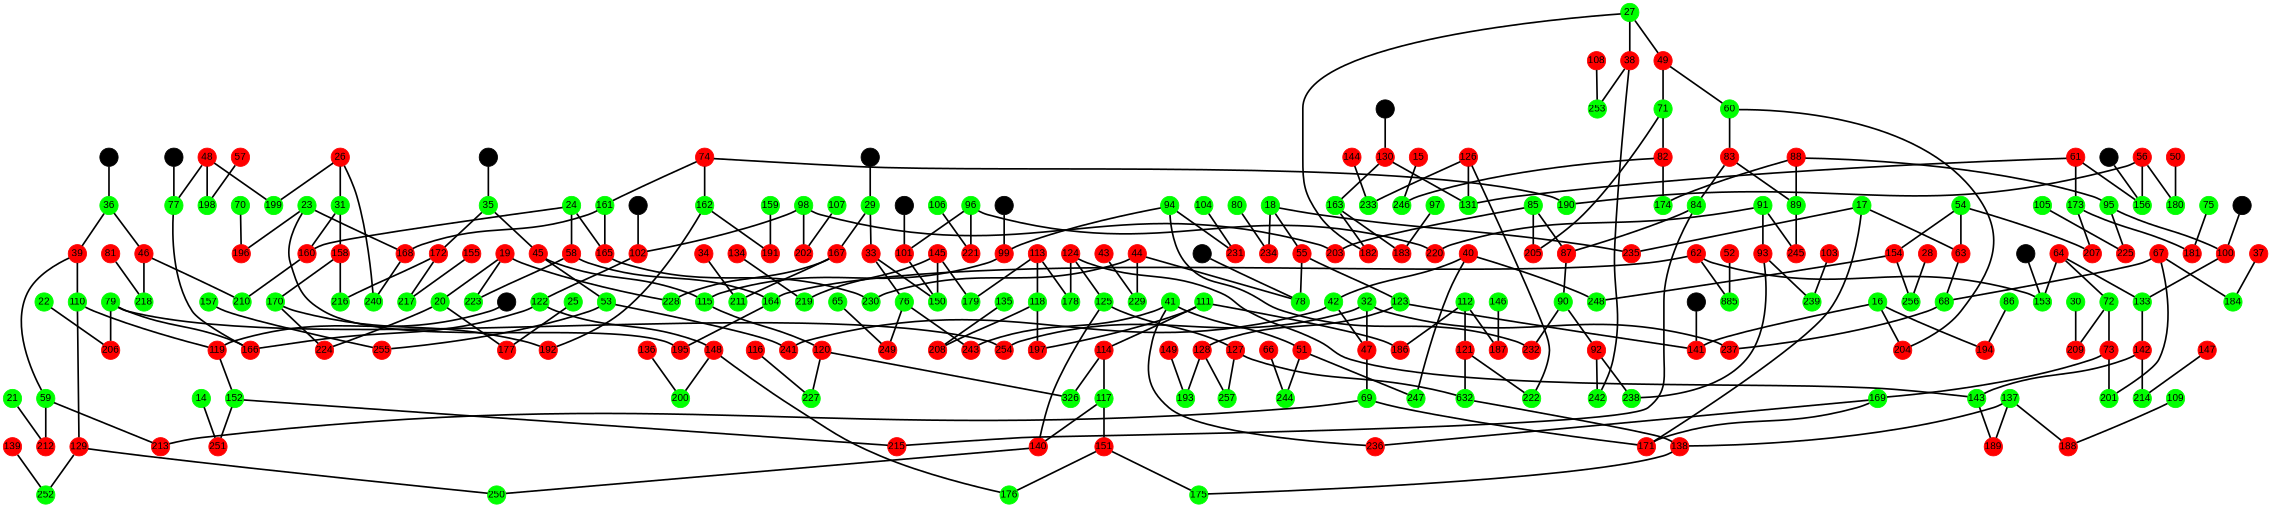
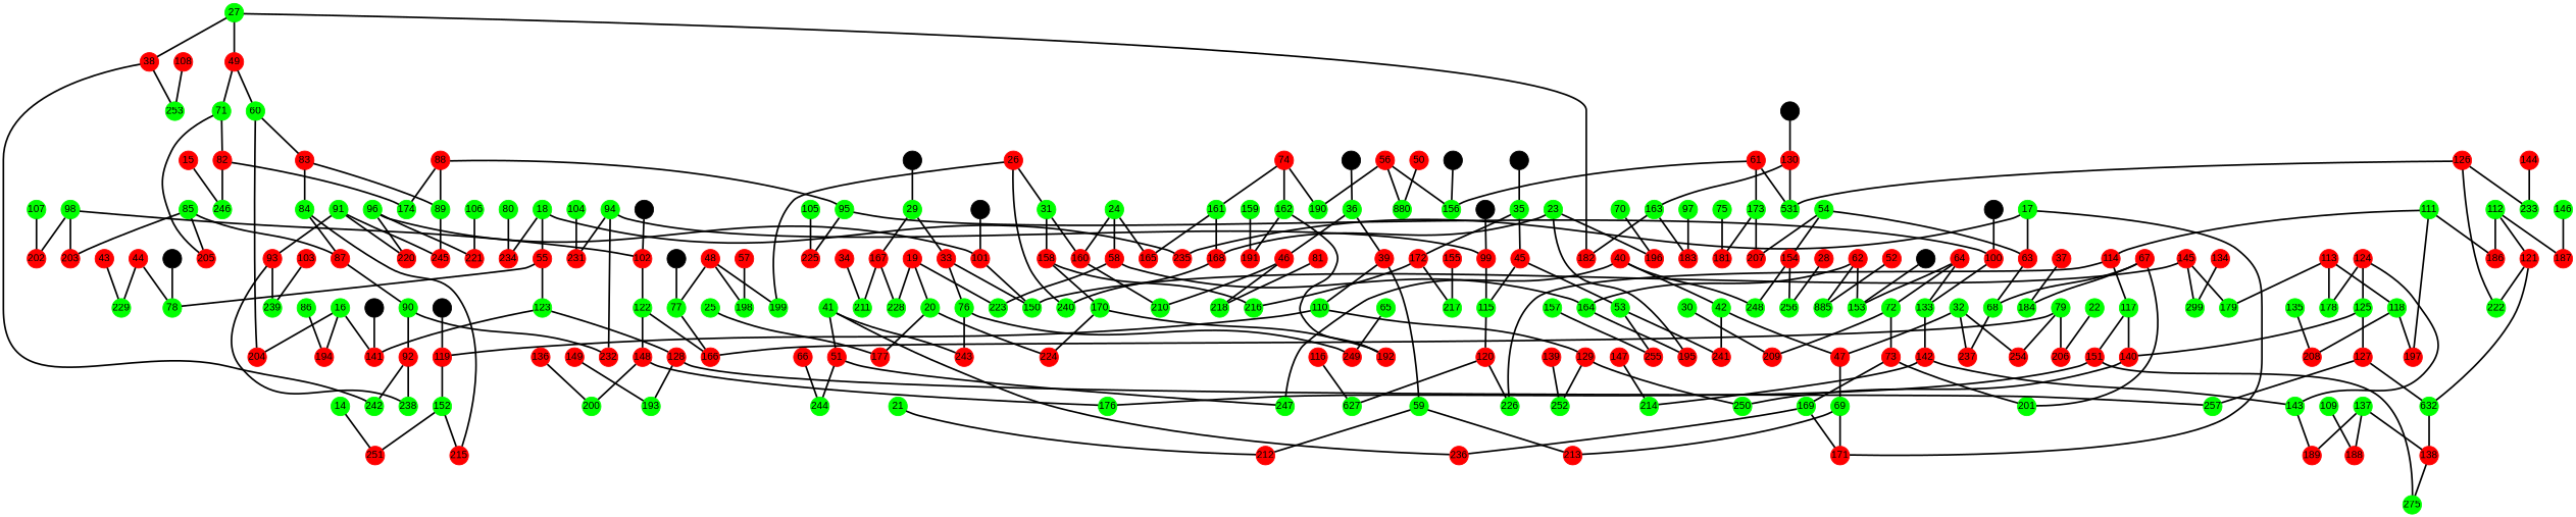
  graph {
    node [color=red fixedsize=true fontname=Arial fontsize=12 shape=circle style=filled]
    edge [penwidth=2.0]
    n1 [color=black height=0.3 label=B width=0.3]
    n2 [height=0.3 label=119 width=0.3]
    n3 [color=green height=0.3 label=152 width=0.3]
    n4 [height=0.3 label=151 width=0.3]
    n5 [color=green height=0.3 label=176 width=0.3]
-   n6 [color=green height=0.3 label=175 width=0.3]
+   n6 [color=green height=0.3 label=275 width=0.3]
    n7 [color=green height=0.3 label=25 width=0.3]
    n8 [height=0.3 label=177 width=0.3]
    n9 [height=0.3 label=50 width=0.3]
-   n10 [color=green height=0.3 label=180 width=0.3]
+   n10 [color=green height=0.3 label=880 width=0.3]
    n11 [color=green height=0.3 label=201 width=0.3]
    n12 [color=green height=0.3 label=75 width=0.3]
    n13 [height=0.3 label=181 width=0.3]
-   n14 [color=green height=0.3 label=326 width=0.3]
+   n14 [color=green height=0.3 label=226 width=0.3]
    n15 [height=0.3 label=100 width=0.3]
    n16 [color=green height=0.3 label=133 width=0.3]
    n17 [height=0.3 label=142 width=0.3]
    n18 [height=0.3 label=251 width=0.3]
    n19 [color=green height=0.3 label=125 width=0.3]
    n20 [height=0.3 label=140 width=0.3]
    n21 [height=0.3 label=127 width=0.3]
    n22 [color=green height=0.3 label=250 width=0.3]
    n23 [color=green height=0.3 label=632 width=0.3]
    n24 [color=green height=0.3 label=257 width=0.3]
    n25 [color=green height=0.3 label=150 width=0.3]
    n26 [color=green height=0.3 label=24 width=0.3]
    n27 [height=0.3 label=165 width=0.3]
    n28 [height=0.3 label=160 width=0.3]
    n29 [height=0.3 label=58 width=0.3]
-   n30 [color=green height=0.3 label=230 width=0.3]
    n31 [color=green height=0.3 label=210 width=0.3]
    n32 [color=green height=0.3 label=223 width=0.3]
    n33 [color=green height=0.3 label=164 width=0.3]
    n34 [height=0.3 label=49 width=0.3]
    n35 [color=green height=0.3 label=71 width=0.3]
    n36 [color=green height=0.3 label=60 width=0.3]
    n37 [height=0.3 label=82 width=0.3]
    n38 [height=0.3 label=205 width=0.3]
    n39 [height=0.3 label=204 width=0.3]
    n40 [height=0.3 label=83 width=0.3]
    n41 [color=green height=0.3 label=200 width=0.3]
    n42 [height=0.3 label=74 width=0.3]
    n43 [color=green height=0.3 label=190 width=0.3]
    n44 [color=green height=0.3 label=162 width=0.3]
    n45 [color=green height=0.3 label=161 width=0.3]
    n46 [height=0.3 label=192 width=0.3]
    n47 [height=0.3 label=191 width=0.3]
    n48 [height=0.3 label=168 width=0.3]
    n49 [height=0.3 label=225 width=0.3]
    n50 [height=0.3 label=99 width=0.3]
    n51 [color=green height=0.3 label=115 width=0.3]
    n52 [height=0.3 label=120 width=0.3]
    n53 [height=0.3 label=124 width=0.3]
    n54 [color=green height=0.3 label=143 width=0.3]
    n55 [color=green height=0.3 label=178 width=0.3]
    n56 [height=0.3 label=189 width=0.3]
    n57 [height=0.3 label=149 width=0.3]
    n58 [color=green height=0.3 label=193 width=0.3]
    n59 [color=green height=0.3 label=23 width=0.3]
    n60 [height=0.3 label=196 width=0.3]
    n61 [height=0.3 label=195 width=0.3]
    n62 [color=green height=0.3 label=240 width=0.3]
    n63 [color=green height=0.3 label=174 width=0.3]
    n64 [height=0.3 label=48 width=0.3]
    n65 [color=green height=0.3 label=199 width=0.3]
    n66 [color=green height=0.3 label=198 width=0.3]
    n67 [color=green height=0.3 label=77 width=0.3]
    n68 [height=0.3 label=166 width=0.3]
    n69 [height=0.3 label=73 width=0.3]
    n70 [color=green height=0.3 label=169 width=0.3]
    n71 [height=0.3 label=171 width=0.3]
    n72 [height=0.3 label=236 width=0.3]
    n73 [height=0.3 label=224 width=0.3]
    n74 [color=green height=0.3 label=98 width=0.3]
    n75 [height=0.3 label=203 width=0.3]
    n76 [height=0.3 label=102 width=0.3]
    n77 [height=0.3 label=202 width=0.3]
    n78 [color=green height=0.3 label=122 width=0.3]
    n79 [height=0.3 label=249 width=0.3]
    n80 [color=green height=0.3 label=123 width=0.3]
    n81 [height=0.3 label=141 width=0.3]
    n82 [height=0.3 label=128 width=0.3]
    n83 [height=0.3 label=148 width=0.3]
    n84 [color=green height=0.3 label=22 width=0.3]
    n85 [height=0.3 label=206 width=0.3]
    n86 [color=green height=0.3 label=173 width=0.3]
    n87 [height=0.3 label=207 width=0.3]
    n88 [height=0.3 label=47 width=0.3]
    n89 [color=green height=0.3 label=69 width=0.3]
    n90 [height=0.3 label=213 width=0.3]
    n91 [color=green height=0.3 label=72 width=0.3]
    n92 [height=0.3 label=209 width=0.3]
    n93 [color=green height=0.3 label=97 width=0.3]
    n94 [height=0.3 label=183 width=0.3]
    n95 [color=green height=0.3 label=248 width=0.3]
    n96 [height=0.3 label=147 width=0.3]
    n97 [color=green height=0.3 label=214 width=0.3]
    n98 [color=green height=0.3 label=21 width=0.3]
    n99 [height=0.3 label=212 width=0.3]
    n100 [height=0.3 label=172 width=0.3]
    n101 [color=green height=0.3 label=217 width=0.3]
    n102 [color=green height=0.3 label=216 width=0.3]
    n103 [height=0.3 label=46 width=0.3]
    n104 [color=green height=0.3 label=218 width=0.3]
    n105 [height=0.3 label=197 width=0.3]
    n106 [color=green height=0.3 label=246 width=0.3]
    n107 [color=green height=0.3 label=222 width=0.3]
    n108 [color=green height=0.3 label=96 width=0.3]
    n109 [height=0.3 label=221 width=0.3]
    n110 [height=0.3 label=220 width=0.3]
    n111 [height=0.3 label=101 width=0.3]
    n112 [color=green height=0.3 label=247 width=0.3]
    n113 [height=0.3 label=121 width=0.3]
    n114 [height=0.3 label=138 width=0.3]
    n115 [color=green height=0.3 label=146 width=0.3]
    n116 [height=0.3 label=187 width=0.3]
    n117 [color=green height=0.3 label=20 width=0.3]
    n118 [height=0.3 label=45 width=0.3]
    n119 [color=green height=0.3 label=53 width=0.3]
    n120 [height=0.3 label=241 width=0.3]
    n121 [height=0.3 label=255 width=0.3]
    n122 [color=green height=0.3 label=70 width=0.3]
    n123 [color=green height=0.3 label=95 width=0.3]
-   n124 [color=green height=0.3 label=227 width=0.3]
+   n124 [color=green height=0.3 label=627 width=0.3]
    n125 [height=0.3 label=145 width=0.3]
-   n126 [color=green height=0.3 label=219 width=0.3]
+   n126 [color=green height=0.3 label=299 width=0.3]
    n127 [color=green height=0.3 label=179 width=0.3]
    n128 [height=0.3 label=19 width=0.3]
    n129 [color=green height=0.3 label=228 width=0.3]
    n130 [color=green height=0.3 label=170 width=0.3]
    n131 [height=0.3 label=44 width=0.3]
    n132 [color=green height=0.3 label=78 width=0.3]
    n133 [color=green height=0.3 label=229 width=0.3]
    n134 [color=green height=0.3 label=94 width=0.3]
    n135 [height=0.3 label=232 width=0.3]
    n136 [height=0.3 label=231 width=0.3]
    n137 [height=0.3 label=245 width=0.3]
    n138 [height=0.3 label=215 width=0.3]
    n139 [height=0.3 label=144 width=0.3]
    n140 [color=green height=0.3 label=233 width=0.3]
    n141 [color=green height=0.3 label=18 width=0.3]
    n142 [height=0.3 label=235 width=0.3]
    n143 [height=0.3 label=234 width=0.3]
    n144 [height=0.3 label=55 width=0.3]
    n145 [height=0.3 label=43 width=0.3]
    n146 [height=0.3 label=194 width=0.3]
    n147 [color=green height=0.3 label=68 width=0.3]
    n148 [height=0.3 label=237 width=0.3]
    n149 [height=0.3 label=93 width=0.3]
    n150 [color=green height=0.3 label=239 width=0.3]
    n151 [color=green height=0.3 label=238 width=0.3]
    n152 [color=green height=0.3 label=244 width=0.3]
    n153 [color=green height=0.3 label=118 width=0.3]
    n154 [height=0.3 label=208 width=0.3]
    n155 [color=green height=0.3 label=17 width=0.3]
    n156 [height=0.3 label=63 width=0.3]
    n157 [color=green height=0.3 label=42 width=0.3]
    n158 [height=0.3 label=67 width=0.3]
    n159 [color=green height=0.3 label=184 width=0.3]
    n160 [height=0.3 label=92 width=0.3]
    n161 [color=green height=0.3 label=242 width=0.3]
    n162 [height=0.3 label=243 width=0.3]
    n163 [color=green height=0.3 label=117 width=0.3]
    n164 [color=green height=0.3 label=16 width=0.3]
    n165 [height=0.3 label=167 width=0.3]
    n166 [color=green height=0.3 label=211 width=0.3]
    n167 [color=green height=0.3 label=41 width=0.3]
    n168 [height=0.3 label=51 width=0.3]
    n169 [height=0.3 label=66 width=0.3]
    n170 [color=green height=0.3 label=91 width=0.3]
    n171 [height=0.3 label=116 width=0.3]
    n172 [height=0.3 label=15 width=0.3]
    n173 [height=0.3 label=40 width=0.3]
    n174 [color=green height=0.3 label=65 width=0.3]
    n175 [color=green height=0.3 label=90 width=0.3]
    n176 [color=green height=0.3 label=14 width=0.3]
    n177 [height=0.3 label=39 width=0.3]
    n178 [color=green height=0.3 label=110 width=0.3]
    n179 [color=green height=0.3 label=59 width=0.3]
    n180 [height=0.3 label=129 width=0.3]
    n181 [height=0.3 label=64 width=0.3]
    n182 [color=green height=0.3 label=153 width=0.3]
    n183 [color=green height=0.3 label=89 width=0.3]
    n184 [height=0.3 label=114 width=0.3]
    n185 [height=0.3 label=139 width=0.3]
    n186 [color=green height=0.3 label=252 width=0.3]
    n187 [color=black height=0.3 label=B width=0.3]
    n188 [color=green height=0.3 label=35 width=0.3]
    n189 [height=0.3 label=38 width=0.3]
    n190 [color=green height=0.3 label=253 width=0.3]
    n191 [height=0.3 label=88 width=0.3]
    n192 [height=0.3 label=113 width=0.3]
    n193 [color=black height=0.3 label=B width=0.3]
    n194 [color=green height=0.3 label=36 width=0.3]
    n195 [color=green height=0.3 label=163 width=0.3]
    n196 [height=0.3 label=182 width=0.3]
    n197 [height=0.3 label=37 width=0.3]
    n198 [height=0.3 label=188 width=0.3]
    n199 [height=0.3 label=62 width=0.3]
    n200 [color=green height=0.3 label=885 width=0.3]
    n201 [height=0.3 label=87 width=0.3]
    n202 [color=green height=0.3 label=112 width=0.3]
    n203 [height=0.3 label=186 width=0.3]
    n204 [color=green height=0.3 label=137 width=0.3]
    n205 [color=black height=0.3 label=B width=0.3]
    n206 [height=0.3 label=61 width=0.3]
-   n207 [color=green height=0.3 label=131 width=0.3]
+   n207 [color=green height=0.3 label=531 width=0.3]
    n208 [color=green height=0.3 label=156 width=0.3]
    n209 [color=green height=0.3 label=86 width=0.3]
    n210 [color=green height=0.3 label=111 width=0.3]
    n211 [height=0.3 label=136 width=0.3]
    n212 [color=black height=0.3 label=B width=0.3]
    n213 [color=green height=0.3 label=84 width=0.3]
    n214 [color=green height=0.3 label=85 width=0.3]
    n215 [color=green height=0.3 label=135 width=0.3]
    n216 [color=black height=0.3 label=B width=0.3]
    n217 [height=0.3 label=130 width=0.3]
    n218 [height=0.3 label=34 width=0.3]
    n219 [color=green height=0.3 label=109 width=0.3]
    n220 [height=0.3 label=134 width=0.3]
    n221 [color=black height=0.3 label=B width=0.3]
    n222 [color=green height=0.3 label=159 width=0.3]
    n223 [height=0.3 label=33 width=0.3]
    n224 [color=green height=0.3 label=76 width=0.3]
    n225 [height=0.3 label=108 width=0.3]
    n226 [color=black height=0.3 label=B width=0.3]
    n227 [height=0.3 label=158 width=0.3]
    n228 [color=green height=0.3 label=32 width=0.3]
    n229 [height=0.3 label=254 width=0.3]
    n230 [height=0.3 label=57 width=0.3]
    n231 [color=green height=0.3 label=107 width=0.3]
    n232 [color=black height=0.3 label=B width=0.3]
    n233 [color=green height=0.3 label=157 width=0.3]
    n234 [color=green height=0.3 label=31 width=0.3]
    n235 [height=0.3 label=56 width=0.3]
    n236 [height=0.3 label=81 width=0.3]
    n237 [color=green height=0.3 label=106 width=0.3]
    n238 [color=black height=0.3 label=B width=0.3]
    n239 [color=green height=0.3 label=29 width=0.3]
    n240 [color=green height=0.3 label=30 width=0.3]
    n241 [color=green height=0.3 label=80 width=0.3]
    n242 [color=green height=0.3 label=105 width=0.3]
    n243 [color=green height=0.3 label=256 width=0.3]
    n244 [color=black height=0.3 label=B width=0.3]
    n245 [height=0.3 label=155 width=0.3]
    n246 [color=green height=0.3 label=54 width=0.3]
    n247 [height=0.3 label=154 width=0.3]
    n248 [color=green height=0.3 label=79 width=0.3]
    n249 [color=green height=0.3 label=104 width=0.3]
    n250 [color=black height=0.3 label=B width=0.3]
    n251 [height=0.3 label=28 width=0.3]
    n252 [height=0.3 label=103 width=0.3]
    n253 [color=black height=0.3 label=B width=0.3]
    n254 [color=green height=0.3 label=27 width=0.3]
    n255 [height=0.3 label=52 width=0.3]
    n256 [color=black height=0.3 label=B width=0.3]
    n257 [height=0.3 label=26 width=0.3]
    n258 [height=0.3 label=126 width=0.3]
    n1 -- n2
    n2 -- n3
    n3 -- n18
    n3 -- n138
    n4 -- n5
    n4 -- n6
    n7 -- n8
    n9 -- n10
    n12 -- n13
    n15 -- n16
    n16 -- n17
    n17 -- n54
    n17 -- n97
    n19 -- n20
    n19 -- n21
    n20 -- n22
    n21 -- n23
    n21 -- n24
    n23 -- n114
    n26 -- n27
    n26 -- n28
    n26 -- n29
-   n27 -- n30
    n28 -- n31
    n29 -- n32
    n29 -- n33
    n33 -- n61
    n34 -- n35
    n34 -- n36
    n35 -- n37
    n35 -- n38
    n36 -- n39
    n36 -- n40
    n37 -- n63
    n37 -- n106
    n40 -- n183
    n40 -- n213
    n42 -- n43
    n42 -- n44
    n42 -- n45
    n44 -- n46
    n44 -- n47
    n45 -- n27
    n45 -- n48
    n48 -- n62
    n50 -- n51
    n51 -- n52
    n52 -- n14
    n52 -- n124
    n53 -- n19
    n53 -- n54
    n53 -- n55
    n54 -- n56
    n57 -- n58
    n59 -- n48
    n59 -- n60
    n59 -- n61
    n64 -- n65
    n64 -- n66
    n64 -- n67
    n67 -- n68
    n69 -- n11
    n69 -- n70
    n70 -- n71
    n70 -- n72
    n74 -- n75
    n74 -- n76
    n74 -- n77
    n76 -- n78
    n78 -- n68
    n78 -- n83
    n80 -- n81
    n80 -- n82
    n82 -- n24
    n82 -- n58
    n83 -- n5
    n83 -- n41
    n84 -- n85
    n86 -- n13
    n86 -- n87
    n88 -- n89
    n89 -- n71
    n89 -- n90
    n91 -- n69
    n91 -- n92
    n93 -- n94
    n96 -- n97
    n98 -- n99
    n100 -- n101
    n100 -- n102
    n103 -- n31
    n103 -- n104
    n108 -- n109
    n108 -- n110
    n108 -- n111
    n111 -- n25
    n113 -- n23
    n113 -- n107
    n114 -- n6
    n115 -- n116
    n117 -- n8
    n117 -- n73
    n118 -- n51
    n118 -- n119
    n119 -- n120
    n119 -- n121
    n122 -- n60
    n123 -- n15
    n123 -- n49
    n125 -- n25
    n125 -- n126
    n125 -- n127
    n128 -- n32
    n128 -- n117
    n128 -- n129
    n130 -- n46
    n130 -- n73
-   n131 -- n30
    n131 -- n132
    n131 -- n133
    n134 -- n50
    n134 -- n135
    n134 -- n136
    n139 -- n140
    n141 -- n142
    n141 -- n143
    n141 -- n144
    n144 -- n80
    n144 -- n132
    n145 -- n133
    n147 -- n148
    n149 -- n150
    n149 -- n151
    n153 -- n105
    n153 -- n154
    n155 -- n71
    n155 -- n142
    n155 -- n156
    n156 -- n147
    n157 -- n88
    n157 -- n120
    n158 -- n11
    n158 -- n147
    n158 -- n159
    n160 -- n151
    n160 -- n161
    n163 -- n4
    n163 -- n20
    n164 -- n39
    n164 -- n81
    n164 -- n146
    n165 -- n129
    n165 -- n166
    n167 -- n72
    n167 -- n162
    n167 -- n168
    n168 -- n112
    n168 -- n152
    n169 -- n152
    n170 -- n110
    n170 -- n137
    n170 -- n149
    n171 -- n124
    n172 -- n106
    n173 -- n95
    n173 -- n112
    n173 -- n157
    n174 -- n79
    n175 -- n135
    n175 -- n160
    n176 -- n18
    n177 -- n178
    n177 -- n179
    n178 -- n2
    n178 -- n180
    n179 -- n90
    n179 -- n99
    n180 -- n22
    n180 -- n186
    n181 -- n16
    n181 -- n91
    n181 -- n182
    n183 -- n137
    n184 -- n14
    n184 -- n163
    n185 -- n186
    n187 -- n188
    n188 -- n100
    n188 -- n118
    n189 -- n161
    n189 -- n190
    n191 -- n63
    n191 -- n123
    n191 -- n183
    n192 -- n55
    n192 -- n127
    n192 -- n153
    n193 -- n194
    n194 -- n103
    n194 -- n177
    n195 -- n94
    n195 -- n196
    n197 -- n159
    n199 -- n33
    n199 -- n182
    n199 -- n200
    n201 -- n175
    n202 -- n113
    n202 -- n116
    n202 -- n203
    n204 -- n56
    n204 -- n114
    n204 -- n198
    n205 -- n182
    n206 -- n86
    n206 -- n207
    n206 -- n208
    n209 -- n146
    n210 -- n105
    n210 -- n184
    n210 -- n203
    n211 -- n41
    n212 -- n81
    n213 -- n138
    n213 -- n201
    n214 -- n38
    n214 -- n75
    n214 -- n201
    n215 -- n154
    n216 -- n217
    n217 -- n195
    n217 -- n207
    n218 -- n166
    n219 -- n198
    n220 -- n126
    n221 -- n76
    n222 -- n47
    n223 -- n25
    n223 -- n224
    n224 -- n79
    n224 -- n162
    n225 -- n190
    n226 -- n111
    n227 -- n102
    n227 -- n130
    n228 -- n88
    n228 -- n148
    n228 -- n229
    n230 -- n66
    n231 -- n77
    n232 -- n15
    n233 -- n121
    n234 -- n28
    n234 -- n227
    n235 -- n10
    n235 -- n43
    n235 -- n208
    n236 -- n104
    n237 -- n109
    n238 -- n239
    n239 -- n165
    n239 -- n223
    n240 -- n92
    n241 -- n143
    n242 -- n49
    n244 -- n132
    n245 -- n101
    n246 -- n87
    n246 -- n156
    n246 -- n247
    n247 -- n95
    n247 -- n243
    n248 -- n68
    n248 -- n85
    n248 -- n229
    n249 -- n136
    n250 -- n208
    n251 -- n243
    n252 -- n150
    n253 -- n67
    n254 -- n34
    n254 -- n189
    n254 -- n196
    n255 -- n200
    n256 -- n50
    n257 -- n62
    n257 -- n65
    n257 -- n234
    n258 -- n107
    n258 -- n140
    n258 -- n207
  }
